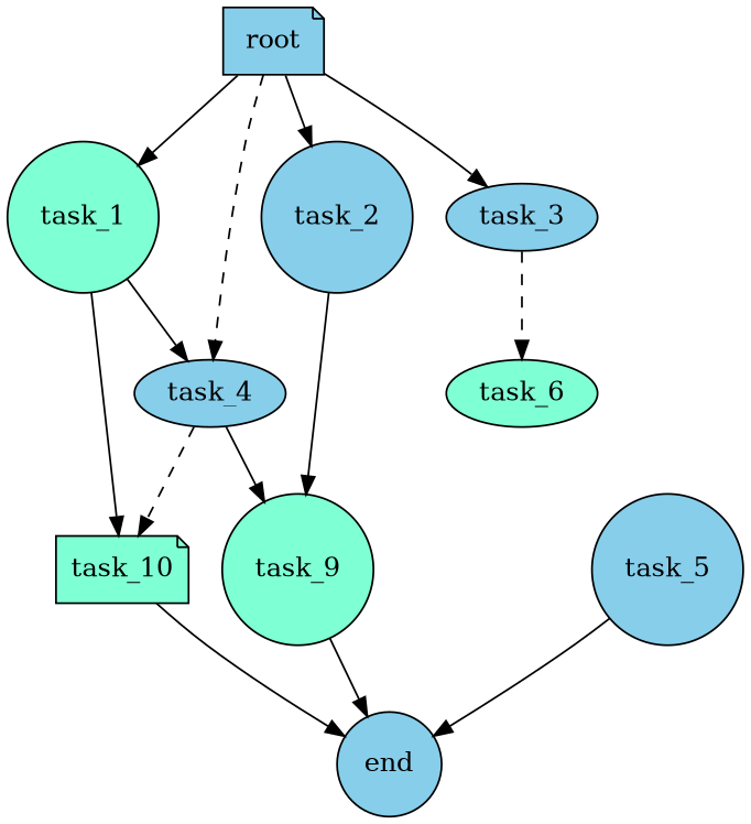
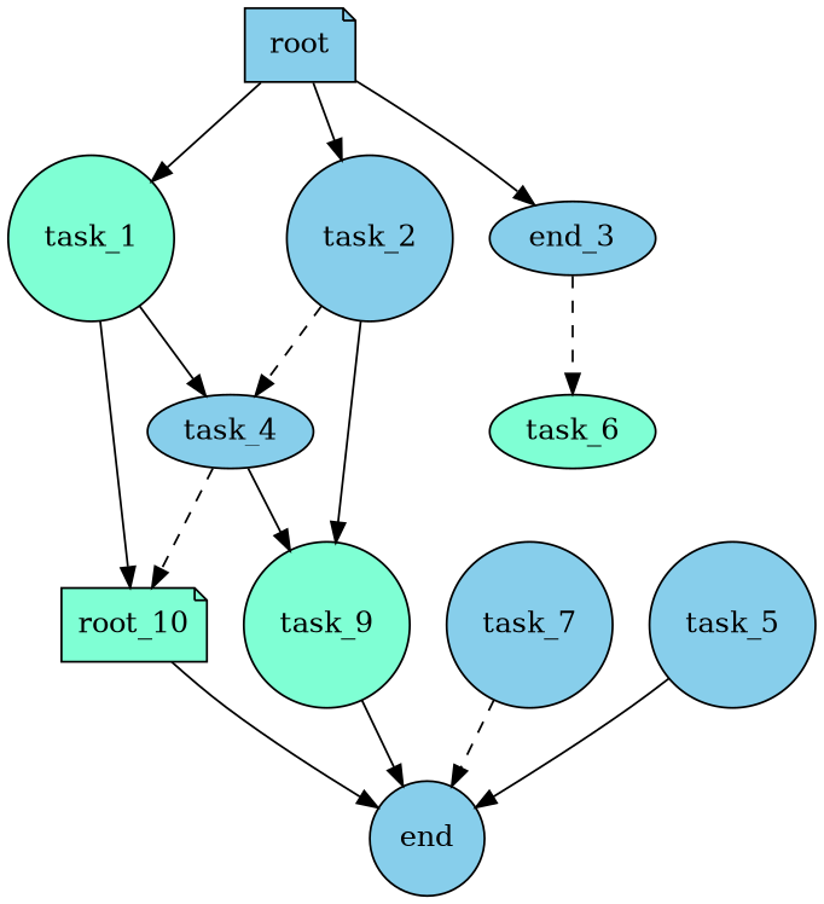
  digraph {
    node [fillcolor=skyblue shape=circle style=filled]
    edge [style=solid]
    root [shape=note]
    task_1 [fillcolor=aquamarine]
    task_2
-   task_3 [shape=ellipse]
+   task_3 [shape=ellipse label=end_3]
    task_4 [shape=ellipse]
-   task_10 [fillcolor=aquamarine shape=note]
+   task_10 [fillcolor=aquamarine shape=note label=root_10]
    task_9 [fillcolor=aquamarine]
    task_6 [fillcolor=aquamarine shape=ellipse]
+   task_7
    end
    task_5
    root -> task_1
    root -> task_2
    root -> task_3
    task_1 -> task_4
    task_1 -> task_10
-   root -> task_4 [style=dashed]
+   task_2 -> task_4 [style=dashed]
    task_2 -> task_9
    task_3 -> task_6 [style=dashed]
    task_4 -> task_10 [style=dashed]
    task_4 -> task_9
    task_10 -> end
    task_9 -> end
+   task_7 -> end [style=dashed]
    task_5 -> end
  }
